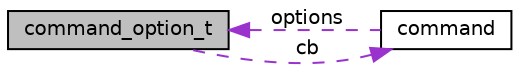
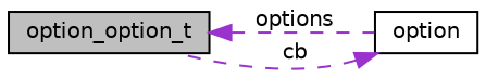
  digraph {
    rankdir=LR
    node [color=black fontname=Helvetica fontsize=10 shape=record style=filled]
    edge [color=darkorchid3 dir=back fontname=Helvetica fontsize=10 labelfontname=Helvetica labelfontsize=10 style=dashed]
-   n1 [fillcolor=grey75 fontcolor=black height=0.2 label=command_option_t width=0.4]
-   n2 [fillcolor=white height=0.2 label=command width=0.4]
+   n1 [fillcolor=grey75 fontcolor=black height=0.2 label=option_option_t width=0.4]
+   n2 [fillcolor=white height=0.2 label=option width=0.4]
    n1 -> n2 [label=" options"]
    n2 -> n1 [label=" cb"]
  }
